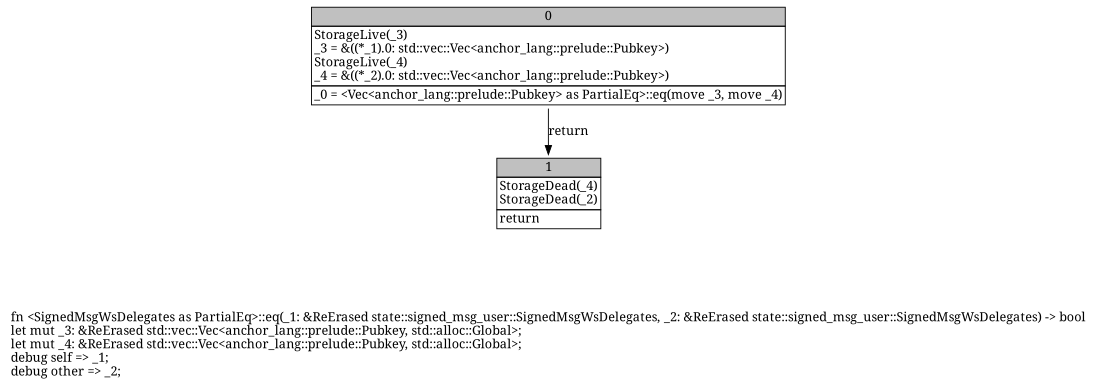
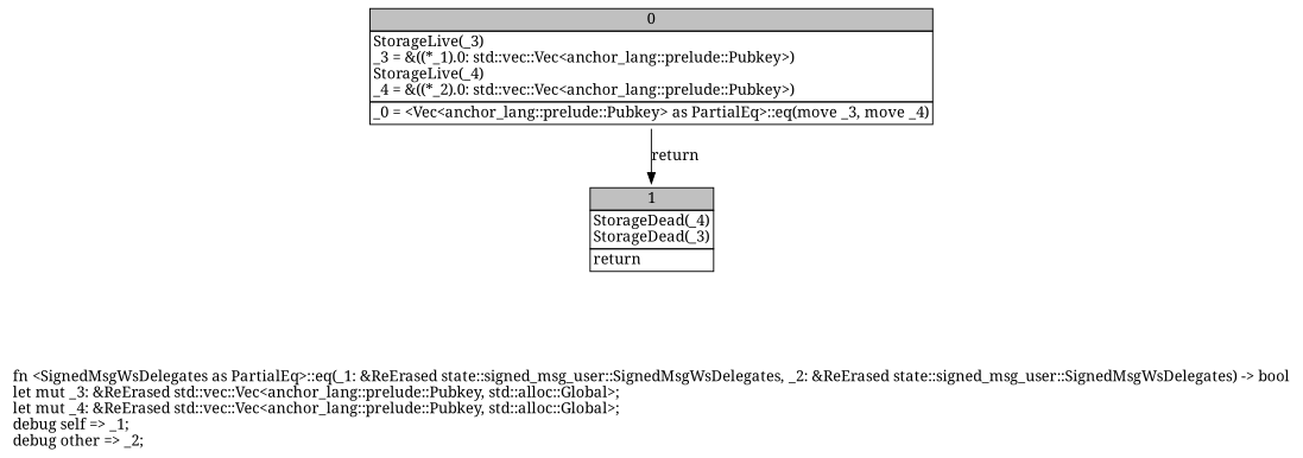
  digraph {
    fontname="Noto Serif"
    label=<fn &lt;SignedMsgWsDelegates as PartialEq&gt;::eq(_1: &amp;ReErased state::signed_msg_user::SignedMsgWsDelegates, _2: &amp;ReErased state::signed_msg_user::SignedMsgWsDelegates) -&gt; bool<br align="left"/>let mut _3: &amp;ReErased std::vec::Vec&lt;anchor_lang::prelude::Pubkey, std::alloc::Global&gt;;<br align="left"/>let mut _4: &amp;ReErased std::vec::Vec&lt;anchor_lang::prelude::Pubkey, std::alloc::Global&gt;;<br align="left"/>debug self =&gt; _1;<br align="left"/>debug other =&gt; _2;<br align="left"/>>
    node [fontname="Noto Serif" shape=none]
    n1 [label=<<table border="0" cellborder="1" cellspacing="0"><tr><td bgcolor="gray" align="center" colspan="1">0</td></tr><tr><td align="left" balign="left">StorageLive(_3)<br/>_3 = &amp;((*_1).0: std::vec::Vec&lt;anchor_lang::prelude::Pubkey&gt;)<br/>StorageLive(_4)<br/>_4 = &amp;((*_2).0: std::vec::Vec&lt;anchor_lang::prelude::Pubkey&gt;)<br/></td></tr><tr><td align="left">_0 = &lt;Vec&lt;anchor_lang::prelude::Pubkey&gt; as PartialEq&gt;::eq(move _3, move _4)</td></tr></table>>]
-   n2 [label=<<table border="0" cellborder="1" cellspacing="0"><tr><td bgcolor="gray" align="center" colspan="1">1</td></tr><tr><td align="left" balign="left">StorageDead(_4)<br/>StorageDead(_2)<br/></td></tr><tr><td align="left">return</td></tr></table>>]
+   n2 [label=<<table border="0" cellborder="1" cellspacing="0"><tr><td bgcolor="gray" align="center" colspan="1">1</td></tr><tr><td align="left" balign="left">StorageDead(_4)<br/>StorageDead(_3)<br/></td></tr><tr><td align="left">return</td></tr></table>>]
    n1 -> n2 [fontname="Noto Serif" label=return]
  }
